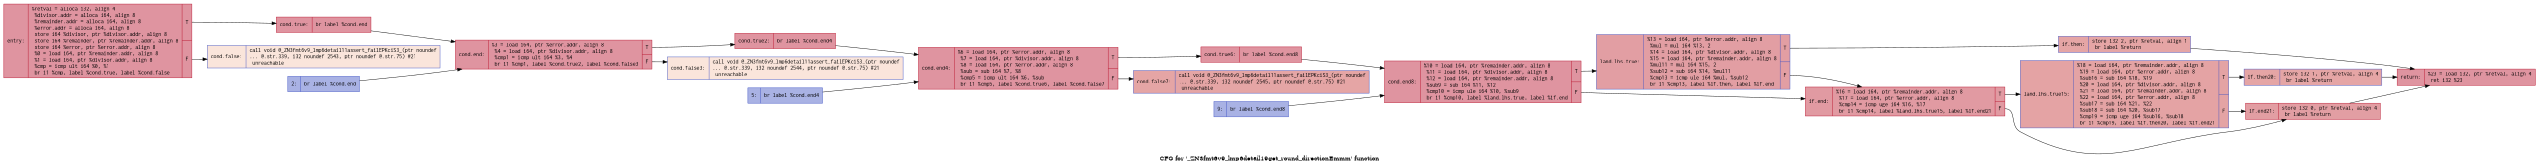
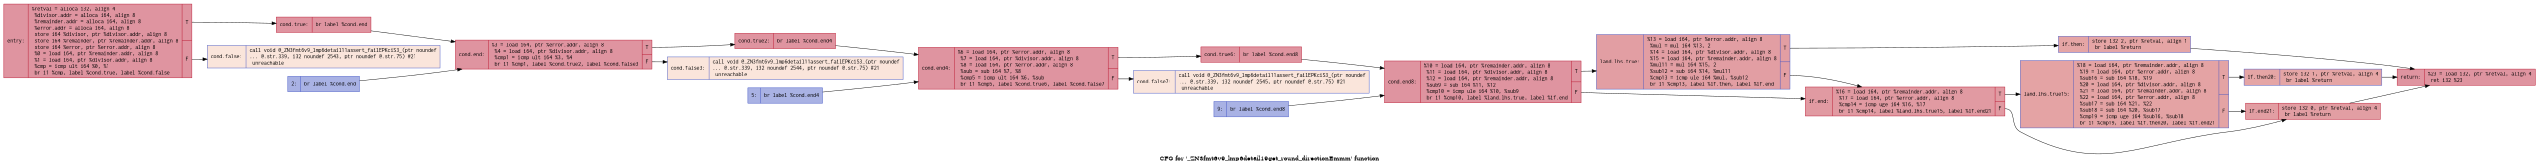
  digraph {
    label="CFG for '_ZN3fmt6v9_lmp6detail19get_round_directionEmmm' function"
    rankdir=LR
    node [color="#b70d28ff" fillcolor="#b70d2870" fontname=Courier shape=record style=filled]
    n1 [label="{entry:\l|  %retval = alloca i32, align 4\l  %divisor.addr = alloca i64, align 8\l  %remainder.addr = alloca i64, align 8\l  %error.addr = alloca i64, align 8\l  store i64 %divisor, ptr %divisor.addr, align 8\l  store i64 %remainder, ptr %remainder.addr, align 8\l  store i64 %error, ptr %error.addr, align 8\l  %0 = load i64, ptr %remainder.addr, align 8\l  %1 = load i64, ptr %divisor.addr, align 8\l  %cmp = icmp ult i64 %0, %1\l  br i1 %cmp, label %cond.true, label %cond.false\l|{<s0>T|<s1>F}}"]
    n2 [label="{cond.true:\l|  br label %cond.end\l}"]
    n3 [color="#3d50c3ff" fillcolor="#f4c5ad70" label="{cond.false:\l|  call void @_ZN3fmt6v9_lmp6detail11assert_failEPKciS3_(ptr noundef\l... @.str.339, i32 noundef 2543, ptr noundef @.str.75) #21\l  unreachable\l}"]
    n4 [label="{cond.end:\l|  %3 = load i64, ptr %error.addr, align 8\l  %4 = load i64, ptr %divisor.addr, align 8\l  %cmp1 = icmp ult i64 %3, %4\l  br i1 %cmp1, label %cond.true2, label %cond.false3\l|{<s0>T|<s1>F}}"]
    n5 [label="{cond.true2:\l|  br label %cond.end4\l}"]
    n6 [color="#3d50c3ff" fillcolor="#f4c5ad70" label="{cond.false3:\l|  call void @_ZN3fmt6v9_lmp6detail11assert_failEPKciS3_(ptr noundef\l... @.str.339, i32 noundef 2544, ptr noundef @.str.75) #21\l  unreachable\l}"]
    n7 [label="{cond.end4:\l|  %6 = load i64, ptr %error.addr, align 8\l  %7 = load i64, ptr %divisor.addr, align 8\l  %8 = load i64, ptr %error.addr, align 8\l  %sub = sub i64 %7, %8\l  %cmp5 = icmp ult i64 %6, %sub\l  br i1 %cmp5, label %cond.true6, label %cond.false7\l|{<s0>T|<s1>F}}"]
    n8 [color="#3d50c3ff" fillcolor="#3d50c370" label="{2:\l|  br label %cond.end\l}"]
    n9 [label="{cond.true6:\l|  br label %cond.end8\l}"]
-   n10 [color="#3d50c3ff" fillcolor="#c5333470" label="{cond.false7:\l|  call void @_ZN3fmt6v9_lmp6detail11assert_failEPKciS3_(ptr noundef\l... @.str.339, i32 noundef 2545, ptr noundef @.str.75) #21\l  unreachable\l}"]
+   n10 [color="#3d50c3ff" fillcolor="#f4c5ad70" label="{cond.false7:\l|  call void @_ZN3fmt6v9_lmp6detail11assert_failEPKciS3_(ptr noundef\l... @.str.339, i32 noundef 2545, ptr noundef @.str.75) #21\l  unreachable\l}"]
    n11 [label="{cond.end8:\l|  %10 = load i64, ptr %remainder.addr, align 8\l  %11 = load i64, ptr %divisor.addr, align 8\l  %12 = load i64, ptr %remainder.addr, align 8\l  %sub9 = sub i64 %11, %12\l  %cmp10 = icmp ule i64 %10, %sub9\l  br i1 %cmp10, label %land.lhs.true, label %if.end\l|{<s0>T|<s1>F}}"]
    n12 [color="#3d50c3ff" fillcolor="#3d50c370" label="{5:\l|  br label %cond.end4\l}"]
    n13 [color="#3d50c3ff" fillcolor="#be242e70" label="{land.lhs.true:\l|  %13 = load i64, ptr %error.addr, align 8\l  %mul = mul i64 %13, 2\l  %14 = load i64, ptr %divisor.addr, align 8\l  %15 = load i64, ptr %remainder.addr, align 8\l  %mul11 = mul i64 %15, 2\l  %sub12 = sub i64 %14, %mul11\l  %cmp13 = icmp ule i64 %mul, %sub12\l  br i1 %cmp13, label %if.then, label %if.end\l|{<s0>T|<s1>F}}"]
    n14 [fillcolor="#bb1b2c70" label="{if.end:\l|  %16 = load i64, ptr %remainder.addr, align 8\l  %17 = load i64, ptr %error.addr, align 8\l  %cmp14 = icmp uge i64 %16, %17\l  br i1 %cmp14, label %land.lhs.true15, label %if.end21\l|{<s0>T|<s1>F}}"]
    n15 [color="#3d50c3ff" fillcolor="#c5333470" label="{if.then:\l|  store i32 2, ptr %retval, align 1\l  br label %return\l}"]
    n16 [color="#3d50c3ff" fillcolor="#c32e3170" label="{land.lhs.true15:\l|  %18 = load i64, ptr %remainder.addr, align 8\l  %19 = load i64, ptr %error.addr, align 8\l  %sub16 = sub i64 %18, %19\l  %20 = load i64, ptr %divisor.addr, align 8\l  %21 = load i64, ptr %remainder.addr, align 8\l  %22 = load i64, ptr %error.addr, align 8\l  %sub17 = sub i64 %21, %22\l  %sub18 = sub i64 %20, %sub17\l  %cmp19 = icmp uge i64 %sub16, %sub18\l  br i1 %cmp19, label %if.then20, label %if.end21\l|{<s0>T|<s1>F}}"]
    n17 [fillcolor="#be242e70" label="{if.end21:\l|  store i32 0, ptr %retval, align 4\l  br label %return\l}"]
    n18 [color="#3d50c3ff" fillcolor="#3d50c370" label="{9:\l|  br label %cond.end8\l}"]
    n19 [label="{return:\l|  %23 = load i32, ptr %retval, align 4\l  ret i32 %23\l}"]
    n20 [color="#3d50c3ff" fillcolor="#c5333470" label="{if.then20:\l|  store i32 1, ptr %retval, align 4\l  br label %return\l}"]
    n1 -> n2 [tailport=s0]
    n1 -> n3 [tailport=s1]
    n2 -> n4
    n4 -> n5 [tailport=s0]
    n4 -> n6 [tailport=s1]
    n5 -> n7
    n7 -> n9 [tailport=s0]
    n7 -> n10 [tailport=s1]
    n8 -> n4
    n9 -> n11
    n11 -> n13 [tailport=s0]
    n11 -> n14 [tailport=s1]
    n12 -> n7
    n13 -> n14 [tailport=s1]
    n13 -> n15 [tailport=s0]
    n14 -> n16 [tailport=s0]
    n14 -> n17 [tailport=s1]
    n15 -> n19
    n16 -> n17 [tailport=s1]
    n16 -> n20 [tailport=s0]
    n17 -> n19
    n18 -> n11
    n20 -> n19
  }
